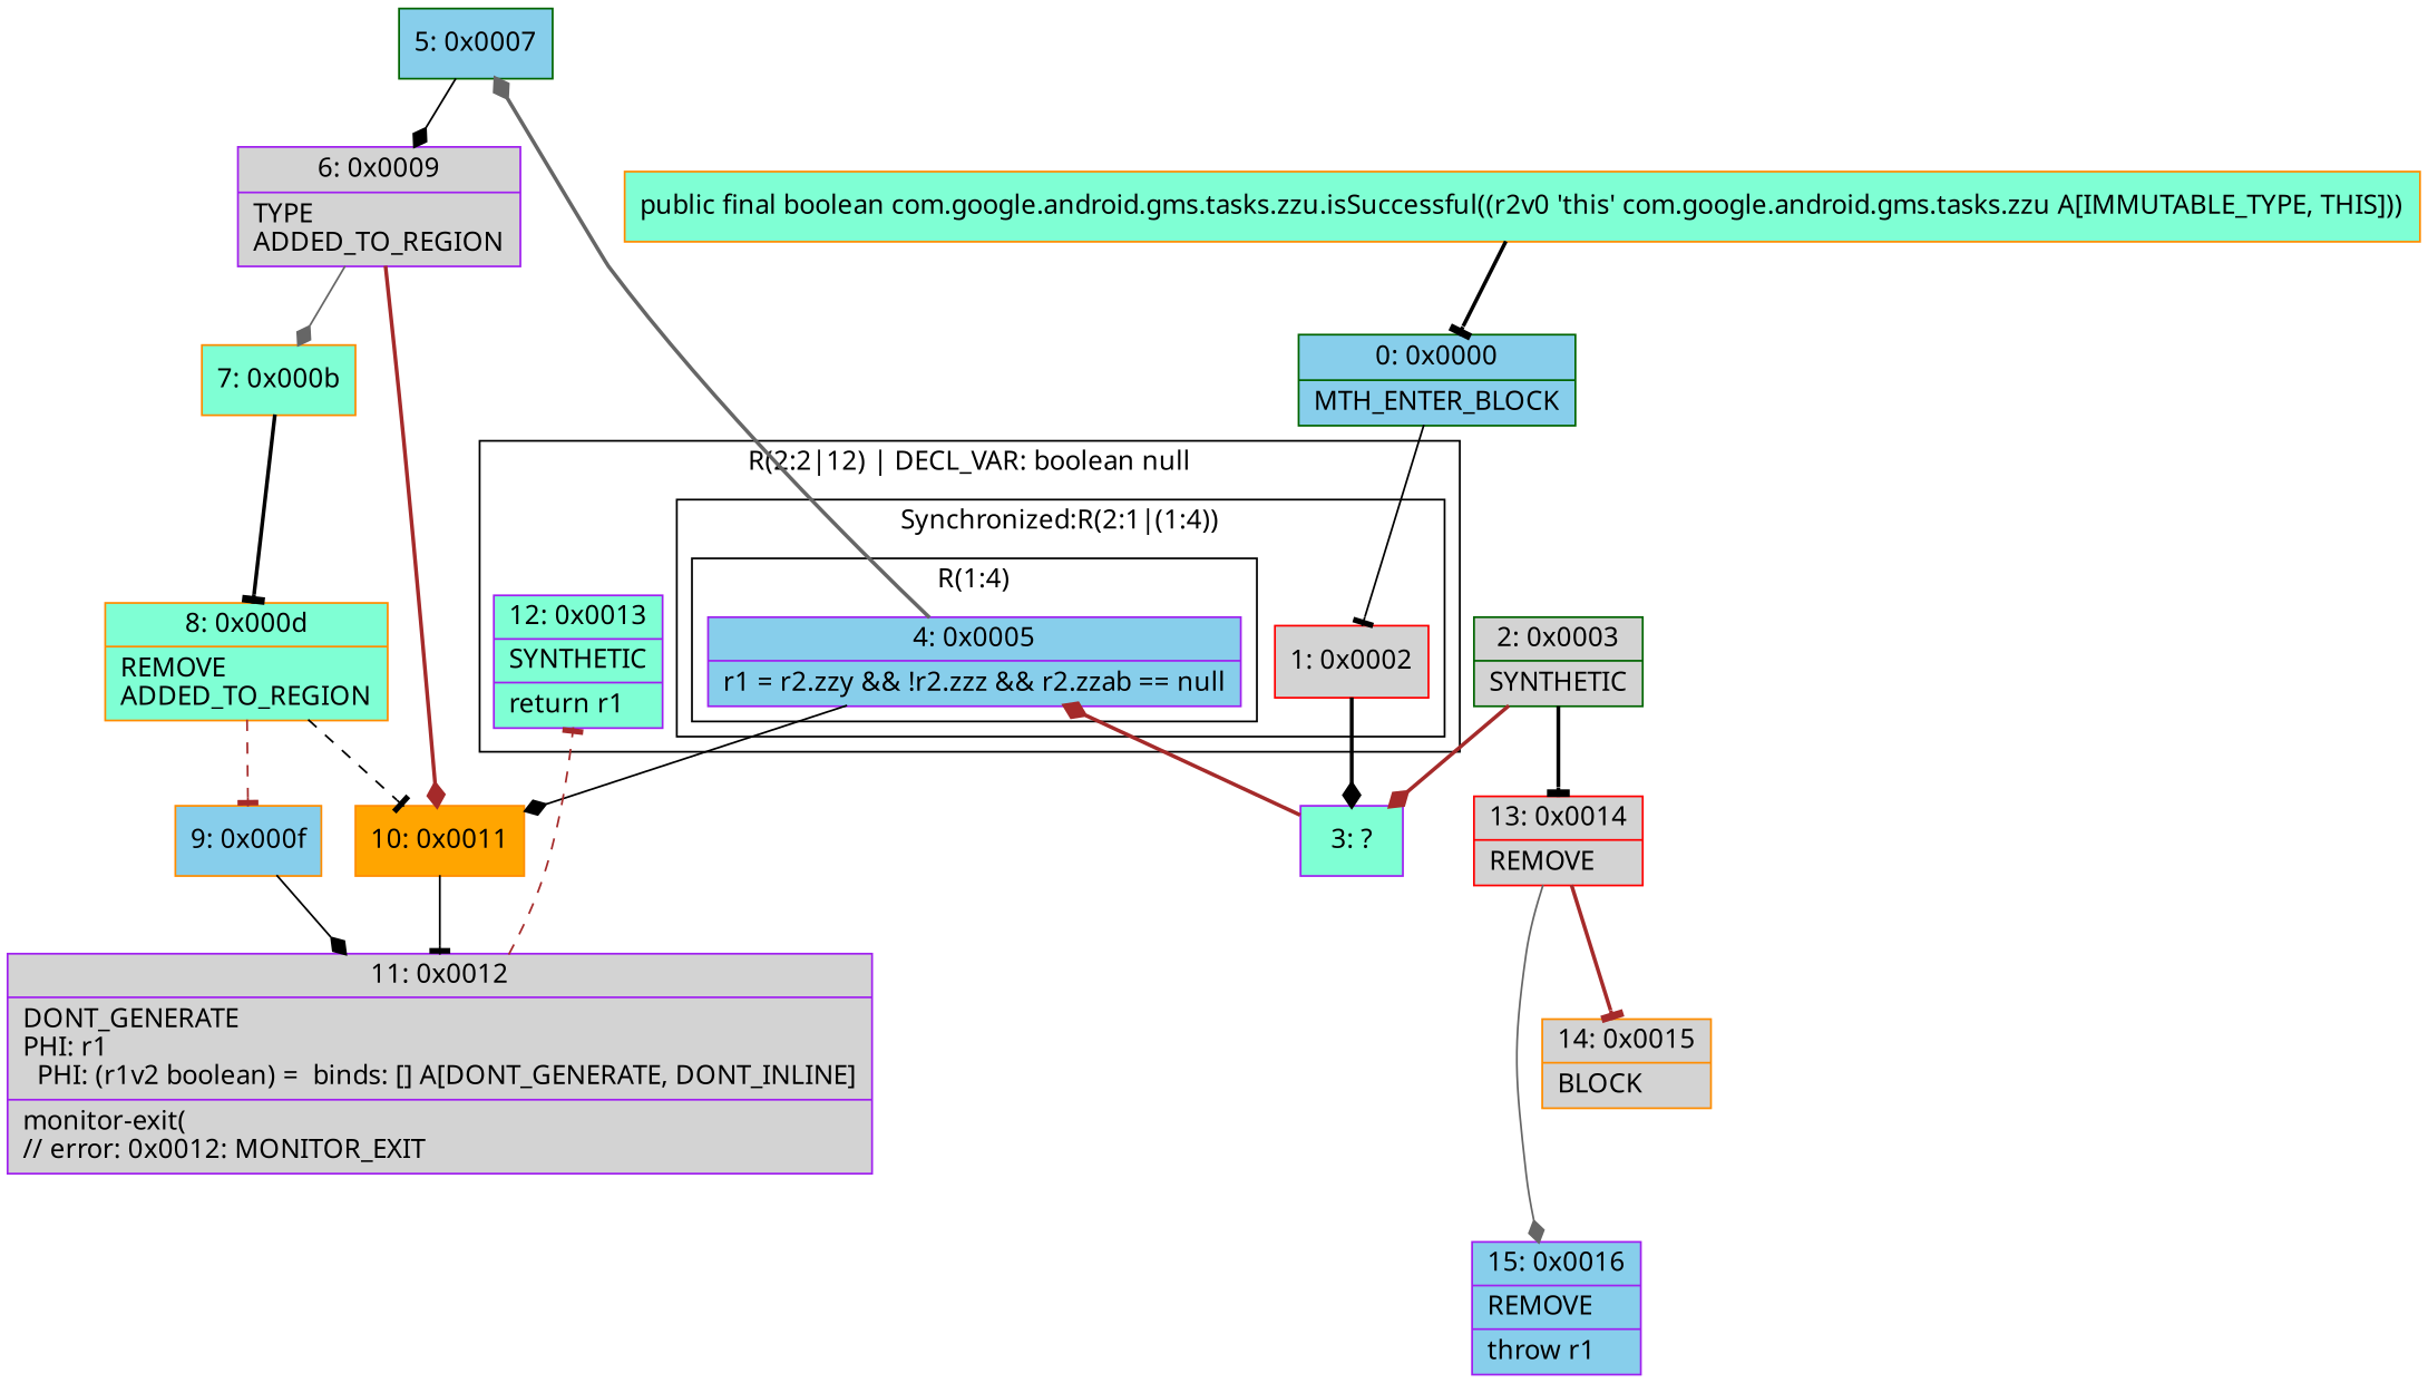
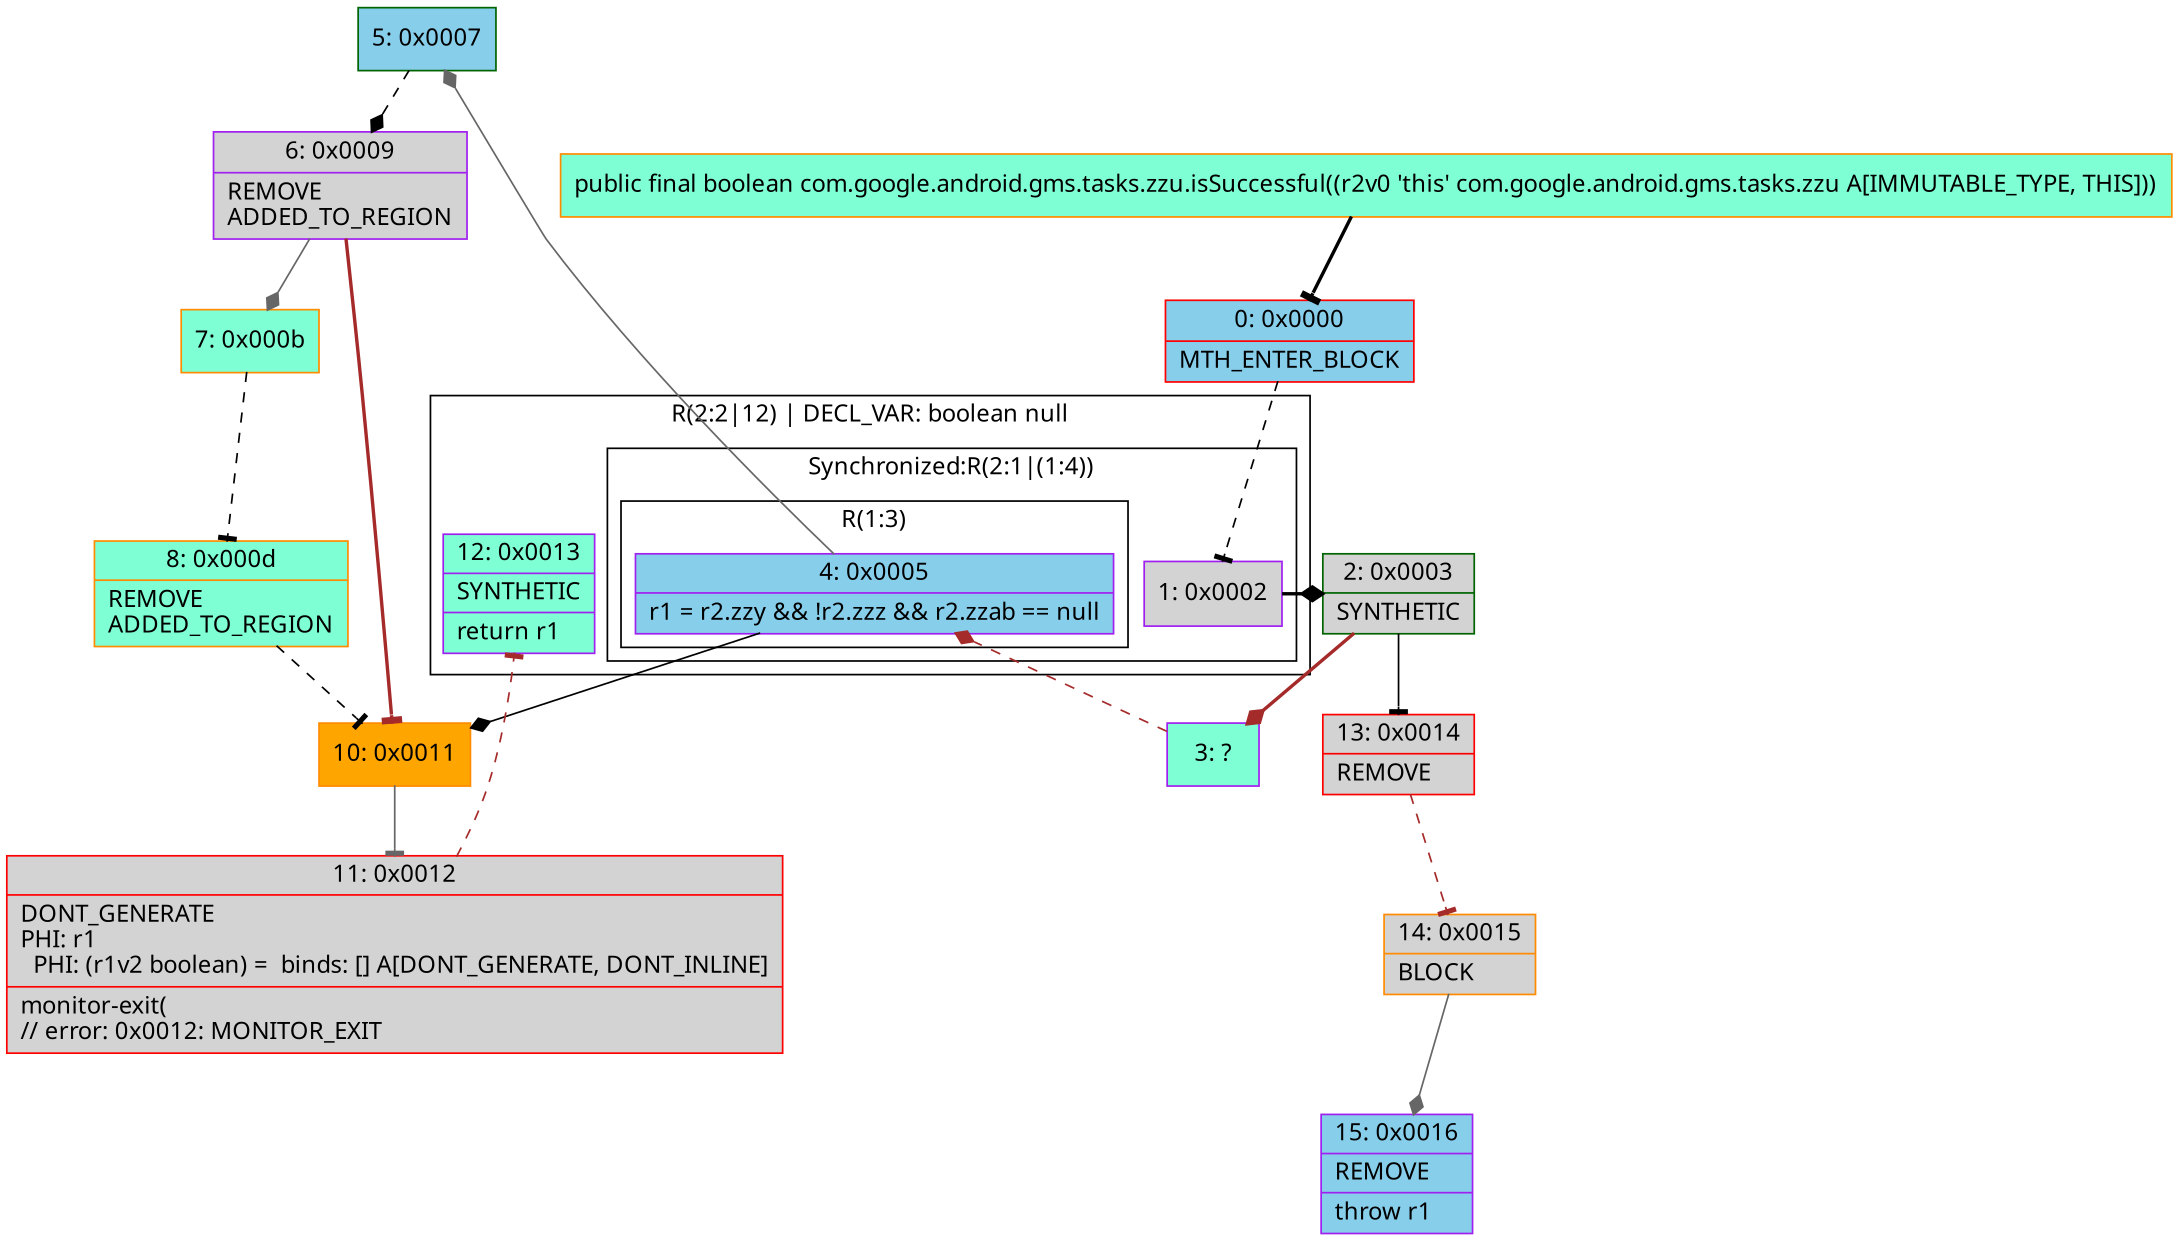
  digraph {
    fontname="Noto Sans"
    node [color=purple fillcolor=lightgrey fontname="Noto Sans" shape=record style=filled]
    edge [arrowhead=tee color=black fontname="Noto Sans" style=solid]
    n1 [fillcolor=skyblue label="{4\:\ 0x0005|r1 = r2.zzy && !r2.zzz && r2.zzab == null\l}"]
-   n2 [color=red label="{1\:\ 0x0002}"]
+   n2 [label="{1\:\ 0x0002}"]
    n3 [fillcolor=aquamarine label="{12\:\ 0x0013|SYNTHETIC\l|return r1\l}"]
    n4 [color=darkgreen fillcolor=skyblue label="{5\:\ 0x0007}"]
    n5 [color=darkorange fillcolor=orange label="{10\:\ 0x0011}"]
    n6 [color=darkgreen label="{2\:\ 0x0003|SYNTHETIC\l}"]
    n7 [fillcolor=aquamarine label="{3\:\ ?}"]
    n8 [color=red label="{13\:\ 0x0014|REMOVE\l}"]
-   n9 [label="{6\:\ 0x0009|TYPE\lADDED_TO_REGION\l}"]
-   n10 [label="{11\:\ 0x0012|DONT_GENERATE\lPHI: r1 \l  PHI: (r1v2 boolean) =  binds: [] A[DONT_GENERATE, DONT_INLINE]\l|monitor\-exit(\l\/\/ error: 0x0012: MONITOR_EXIT  \l}"]
-   n11 [color=darkgreen fillcolor=skyblue label="{0\:\ 0x0000|MTH_ENTER_BLOCK\l}"]
+   n9 [label="{6\:\ 0x0009|REMOVE\lADDED_TO_REGION\l}"]
+   n10 [color=red label="{11\:\ 0x0012|DONT_GENERATE\lPHI: r1 \l  PHI: (r1v2 boolean) =  binds: [] A[DONT_GENERATE, DONT_INLINE]\l|monitor\-exit(\l\/\/ error: 0x0012: MONITOR_EXIT  \l}"]
+   n11 [color=red fillcolor=skyblue label="{0\:\ 0x0000|MTH_ENTER_BLOCK\l}"]
    n12 [color=darkorange label="{14\:\ 0x0015|BLOCK\l}"]
    n13 [color=darkorange fillcolor=aquamarine label="{7\:\ 0x000b}"]
    n14 [color=darkorange fillcolor=aquamarine label="{8\:\ 0x000d|REMOVE\lADDED_TO_REGION\l}"]
-   n15 [color=darkorange fillcolor=skyblue label="{9\:\ 0x000f}"]
    n16 [fillcolor=skyblue label="{15\:\ 0x0016|REMOVE\l|throw r1\l}"]
    n17 [color=darkorange fillcolor=aquamarine label="{public final boolean com.google.android.gms.tasks.zzu.isSuccessful((r2v0 'this' com.google.android.gms.tasks.zzu A[IMMUTABLE_TYPE, THIS])) }"]
    subgraph cluster_1 {
      label="R(2:2|12) | DECL_VAR: boolean null\l"
      n3
      subgraph cluster_2 {
        label="Synchronized:R(2:1|(1:4))"
        n2
        subgraph cluster_3 {
-         label="R(1:4)"
+         label="R(1:3)"
          n1
        }
      }
    }
-   n1 -> n4 [arrowhead=diamond color=gray40 style=bold]
+   n1 -> n4 [arrowhead=diamond color=gray40]
    n1 -> n5 [arrowhead=diamond]
-   n2 -> n7 [arrowhead=diamond style=bold]
-   n4 -> n9 [arrowhead=diamond]
-   n5 -> n10
+   n2 -> n6 [arrowhead=diamond style=bold]
+   n4 -> n9 [arrowhead=diamond style=dashed]
+   n5 -> n10 [color=gray40]
    n6 -> n7 [arrowhead=diamond color=brown style=bold]
-   n6 -> n8 [style=bold]
-   n7 -> n1 [arrowhead=diamond color=brown style=bold]
-   n8 -> n12 [color=brown style=bold]
-   n9 -> n5 [arrowhead=diamond color=brown style=bold]
+   n6 -> n8
+   n7 -> n1 [arrowhead=diamond color=brown style=dashed]
+   n8 -> n12 [color=brown style=dashed]
+   n9 -> n5 [color=brown style=bold]
    n9 -> n13 [arrowhead=diamond color=gray40]
    n10 -> n3 [color=brown style=dashed]
-   n11 -> n2
-   n8 -> n16 [arrowhead=diamond color=gray40]
-   n13 -> n14 [style=bold]
+   n11 -> n2 [style=dashed]
+   n12 -> n16 [arrowhead=diamond color=gray40]
+   n13 -> n14 [style=dashed]
    n14 -> n5 [style=dashed]
-   n14 -> n15 [color=brown style=dashed]
-   n15 -> n10 [arrowhead=diamond]
    n17 -> n11 [style=bold]
  }
